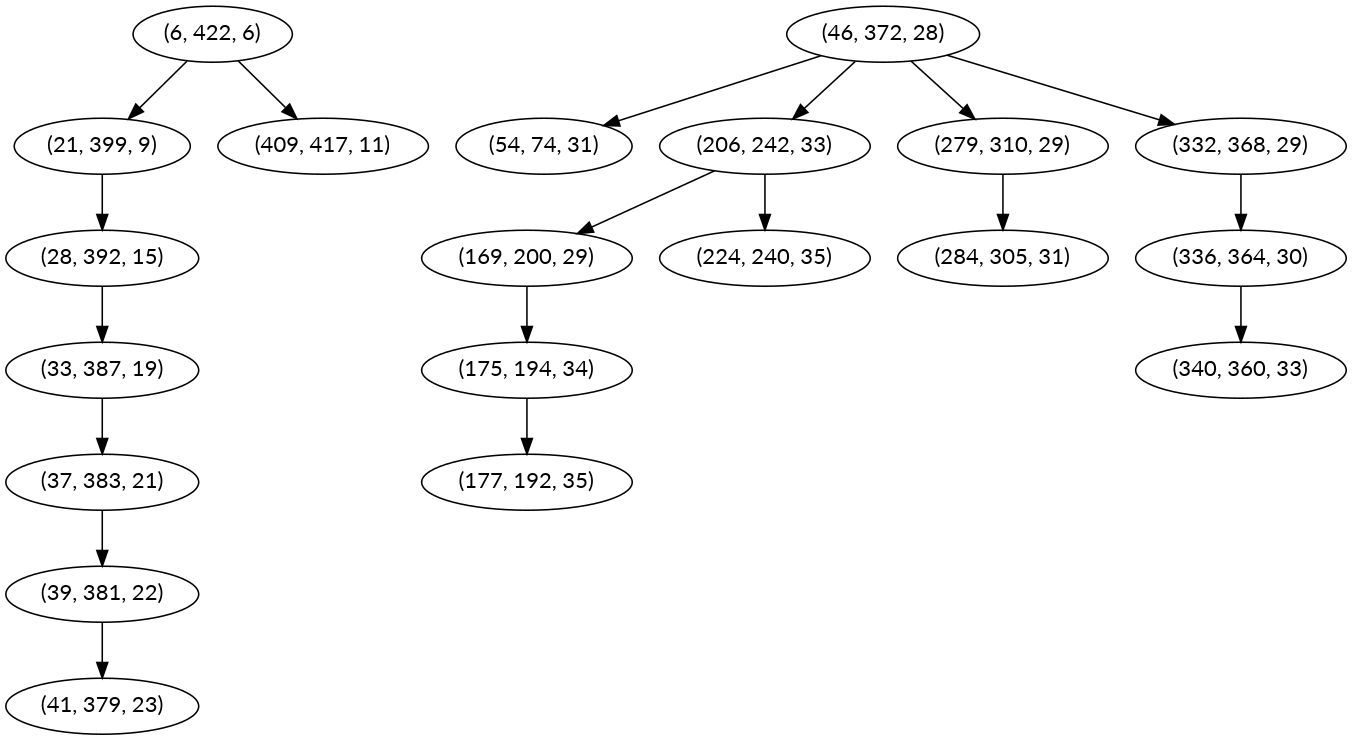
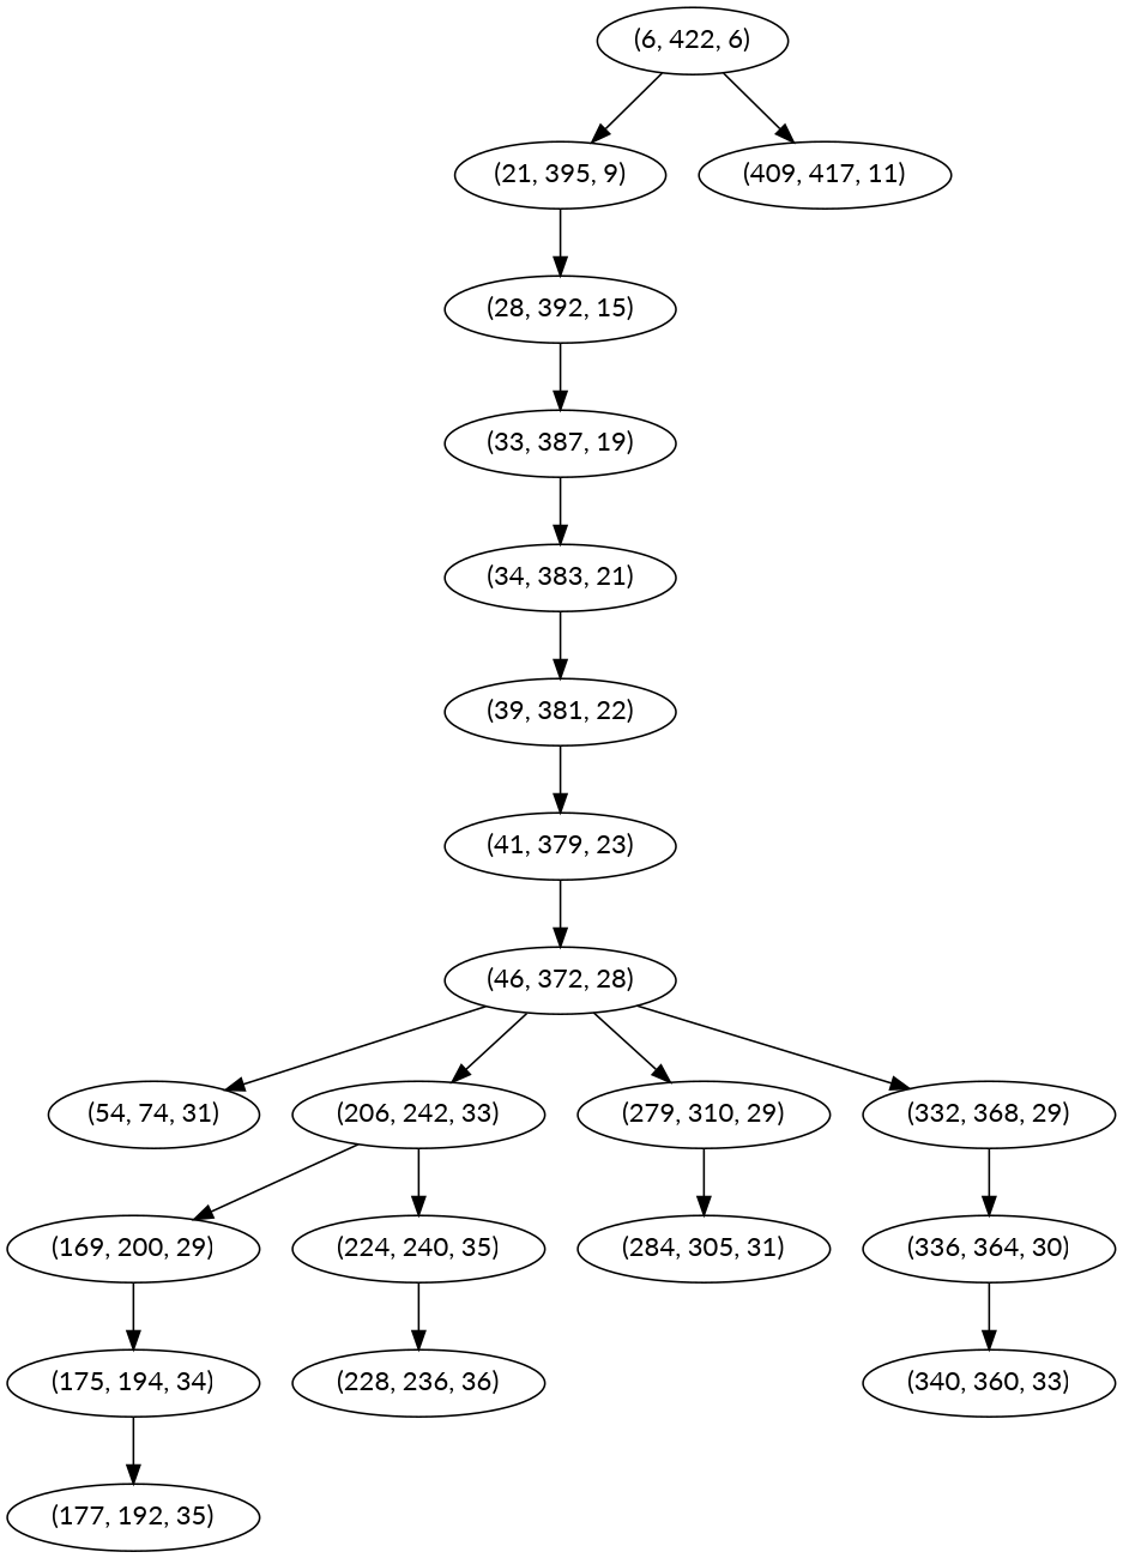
  digraph {
    fontname=Lato
    node [fontname=Lato]
    edge [fontname=Lato]
    "(6, 422, 6)"
-   "(21, 399, 9)"
+   "(21, 399, 9)" [label="(21, 395, 9)"]
    "(409, 417, 11)"
    "(28, 392, 15)"
    "(33, 387, 19)"
-   "(37, 383, 21)"
+   "(37, 383, 21)" [label="(34, 383, 21)"]
    "(39, 381, 22)"
    "(41, 379, 23)"
    "(46, 372, 28)"
    "(54, 74, 31)"
    "(206, 242, 33)"
    "(279, 310, 29)"
    "(332, 368, 29)"
    "(169, 200, 29)"
    "(175, 194, 34)"
    "(224, 240, 35)"
    "(284, 305, 31)"
    "(336, 364, 30)"
    "(177, 192, 35)"
+   "(228, 236, 36)"
    "(340, 360, 33)"
    "(6, 422, 6)" -> "(21, 399, 9)"
    "(6, 422, 6)" -> "(409, 417, 11)"
    "(21, 399, 9)" -> "(28, 392, 15)"
    "(28, 392, 15)" -> "(33, 387, 19)"
    "(33, 387, 19)" -> "(37, 383, 21)"
    "(37, 383, 21)" -> "(39, 381, 22)"
    "(39, 381, 22)" -> "(41, 379, 23)"
+   "(41, 379, 23)" -> "(46, 372, 28)"
    "(46, 372, 28)" -> "(54, 74, 31)"
    "(46, 372, 28)" -> "(206, 242, 33)"
    "(46, 372, 28)" -> "(279, 310, 29)"
    "(46, 372, 28)" -> "(332, 368, 29)"
    "(206, 242, 33)" -> "(169, 200, 29)"
    "(206, 242, 33)" -> "(224, 240, 35)"
    "(279, 310, 29)" -> "(284, 305, 31)"
    "(332, 368, 29)" -> "(336, 364, 30)"
    "(169, 200, 29)" -> "(175, 194, 34)"
    "(175, 194, 34)" -> "(177, 192, 35)"
+   "(224, 240, 35)" -> "(228, 236, 36)"
    "(336, 364, 30)" -> "(340, 360, 33)"
  }
